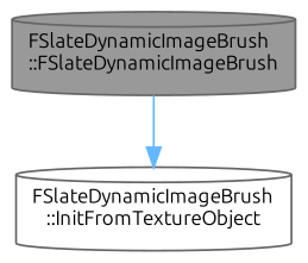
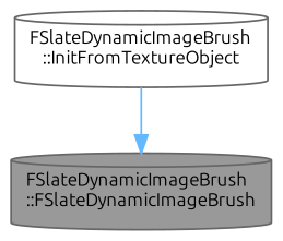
  digraph {
    rankdir=TB
    fontname=Ubuntu
    node [fontname=Ubuntu fontsize=10 shape=cylinder style=filled]
    n1 [color=gray40 fillcolor=grey60 fontcolor=black height=0.2 label="FSlateDynamicImageBrush\l::FSlateDynamicImageBrush" width=0.4]
    n2 [color=grey40 fillcolor=white height=0.2 label="FSlateDynamicImageBrush\l::InitFromTextureObject" width=0.4]
-   n1 -> n2 [color=steelblue1 fontname=Ubuntu fontsize=10 labelfontname=Helvetica labelfontsize=10 style=solid]
+   n2 -> n1 [color=steelblue1 fontname=Ubuntu fontsize=10 labelfontname=Helvetica labelfontsize=10 style=solid]
  }
